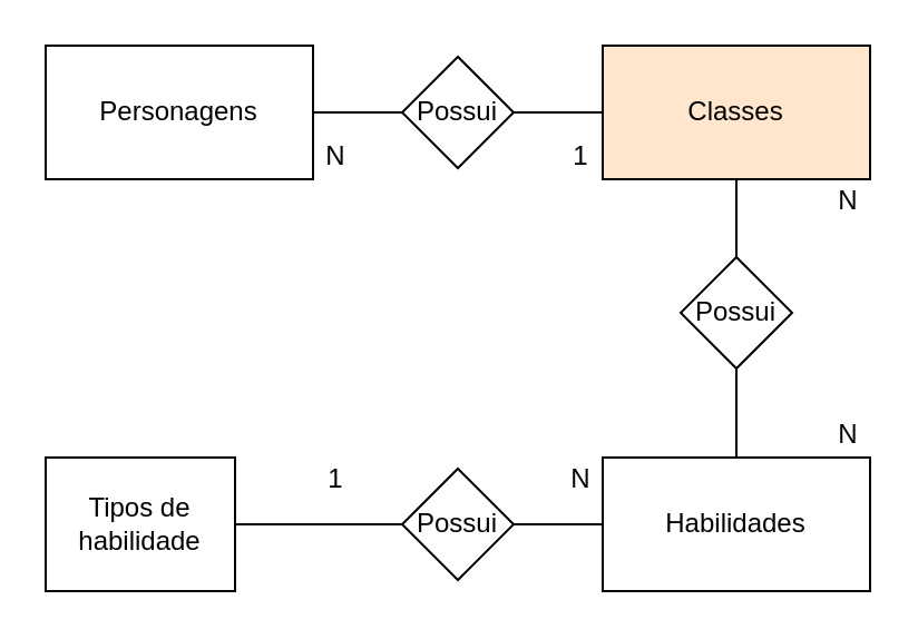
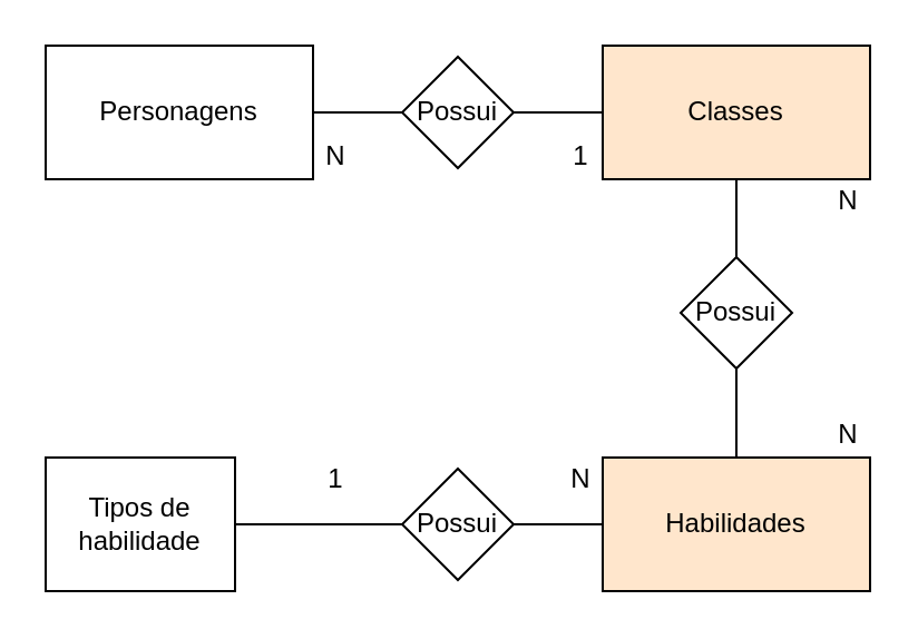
  <mxCell id="0" />
  <mxCell id="1" parent="0" />
  <mxCell id="2" style="edgeStyle=orthogonalEdgeStyle;rounded=0;orthogonalLoop=1;jettySize=auto;html=1;exitX=1;exitY=0.5;exitDx=0;exitDy=0;endArrow=none;endFill=0;" edge="1" parent="1" source="3" target="10"><mxGeometry relative="1" as="geometry" /></mxCell>
  <mxCell id="3" value="Personagens" style="rounded=0;whiteSpace=wrap;html=1;" vertex="1" parent="1"><mxGeometry x="20" y="20" width="120" height="60" as="geometry" /></mxCell>
  <mxCell id="4" style="edgeStyle=orthogonalEdgeStyle;rounded=0;orthogonalLoop=1;jettySize=auto;html=1;exitX=0.5;exitY=1;exitDx=0;exitDy=0;entryX=0.5;entryY=0;entryDx=0;entryDy=0;endArrow=none;endFill=0;" edge="1" parent="1" source="5" target="12"><mxGeometry relative="1" as="geometry" /></mxCell>
  <mxCell id="5" value="Classes" style="rounded=0;whiteSpace=wrap;html=1;fillColor=#ffe6cc;" vertex="1" parent="1"><mxGeometry x="270" y="20" width="120" height="60" as="geometry" /></mxCell>
  <mxCell id="6" style="edgeStyle=orthogonalEdgeStyle;rounded=0;orthogonalLoop=1;jettySize=auto;html=1;exitX=0;exitY=0.5;exitDx=0;exitDy=0;entryX=1;entryY=0.5;entryDx=0;entryDy=0;endArrow=none;endFill=0;" edge="1" parent="1" source="7" target="14"><mxGeometry relative="1" as="geometry" /></mxCell>
- <mxCell id="7" value="Habilidades" style="rounded=0;whiteSpace=wrap;html=1;" vertex="1" parent="1"><mxGeometry x="270" y="205" width="120" height="60" as="geometry" /></mxCell>
+ <mxCell id="7" value="Habilidades" style="rounded=0;whiteSpace=wrap;html=1;fillColor=#ffe6cc;" vertex="1" parent="1"><mxGeometry x="270" y="205" width="120" height="60" as="geometry" /></mxCell>
  <mxCell id="8" value="Tipos de habilidade" style="rounded=0;whiteSpace=wrap;html=1;" vertex="1" parent="1"><mxGeometry x="20" y="205" width="85" height="60" as="geometry" /></mxCell>
  <mxCell id="9" style="edgeStyle=orthogonalEdgeStyle;rounded=0;orthogonalLoop=1;jettySize=auto;html=1;exitX=1;exitY=0.5;exitDx=0;exitDy=0;entryX=0;entryY=0.5;entryDx=0;entryDy=0;endArrow=none;endFill=0;" edge="1" parent="1" source="10" target="5"><mxGeometry relative="1" as="geometry" /></mxCell>
  <mxCell id="10" value="Possui" style="rhombus;whiteSpace=wrap;html=1;" vertex="1" parent="1"><mxGeometry x="180" y="25" width="50" height="50" as="geometry" /></mxCell>
  <mxCell id="11" style="edgeStyle=orthogonalEdgeStyle;rounded=0;orthogonalLoop=1;jettySize=auto;html=1;exitX=0.5;exitY=1;exitDx=0;exitDy=0;entryX=0.5;entryY=0;entryDx=0;entryDy=0;endArrow=none;endFill=0;" edge="1" parent="1" source="12" target="7"><mxGeometry relative="1" as="geometry" /></mxCell>
  <mxCell id="12" value="Possui" style="rhombus;whiteSpace=wrap;html=1;" vertex="1" parent="1"><mxGeometry x="305" y="115" width="50" height="50" as="geometry" /></mxCell>
  <mxCell id="13" value="" style="edgeStyle=orthogonalEdgeStyle;rounded=0;orthogonalLoop=1;jettySize=auto;html=1;endArrow=none;endFill=0;" edge="1" parent="1" source="14" target="8"><mxGeometry relative="1" as="geometry" /></mxCell>
  <mxCell id="14" value="Possui" style="rhombus;whiteSpace=wrap;html=1;" vertex="1" parent="1"><mxGeometry x="180" y="210" width="50" height="50" as="geometry" /></mxCell>
  <mxCell id="15" value="1" style="text;html=1;align=center;verticalAlign=middle;resizable=0;points=[];autosize=1;" vertex="1" parent="1"><mxGeometry x="250" y="60" width="20" height="20" as="geometry" /></mxCell>
  <mxCell id="16" value="N" style="text;html=1;align=center;verticalAlign=middle;resizable=0;points=[];autosize=1;" vertex="1" parent="1"><mxGeometry x="140" y="60" width="20" height="20" as="geometry" /></mxCell>
  <mxCell id="17" value="N" style="text;html=1;align=center;verticalAlign=middle;resizable=0;points=[];autosize=1;" vertex="1" parent="1"><mxGeometry x="370" y="80" width="20" height="20" as="geometry" /></mxCell>
  <mxCell id="18" value="N" style="text;html=1;align=center;verticalAlign=middle;resizable=0;points=[];autosize=1;" vertex="1" parent="1"><mxGeometry x="370" y="185" width="20" height="20" as="geometry" /></mxCell>
  <mxCell id="19" value="N" style="text;html=1;align=center;verticalAlign=middle;resizable=0;points=[];autosize=1;" vertex="1" parent="1"><mxGeometry x="250" y="205" width="20" height="20" as="geometry" /></mxCell>
  <mxCell id="20" value="1" style="text;html=1;align=center;verticalAlign=middle;resizable=0;points=[];autosize=1;" vertex="1" parent="1"><mxGeometry x="140" y="205" width="20" height="20" as="geometry" /></mxCell>
